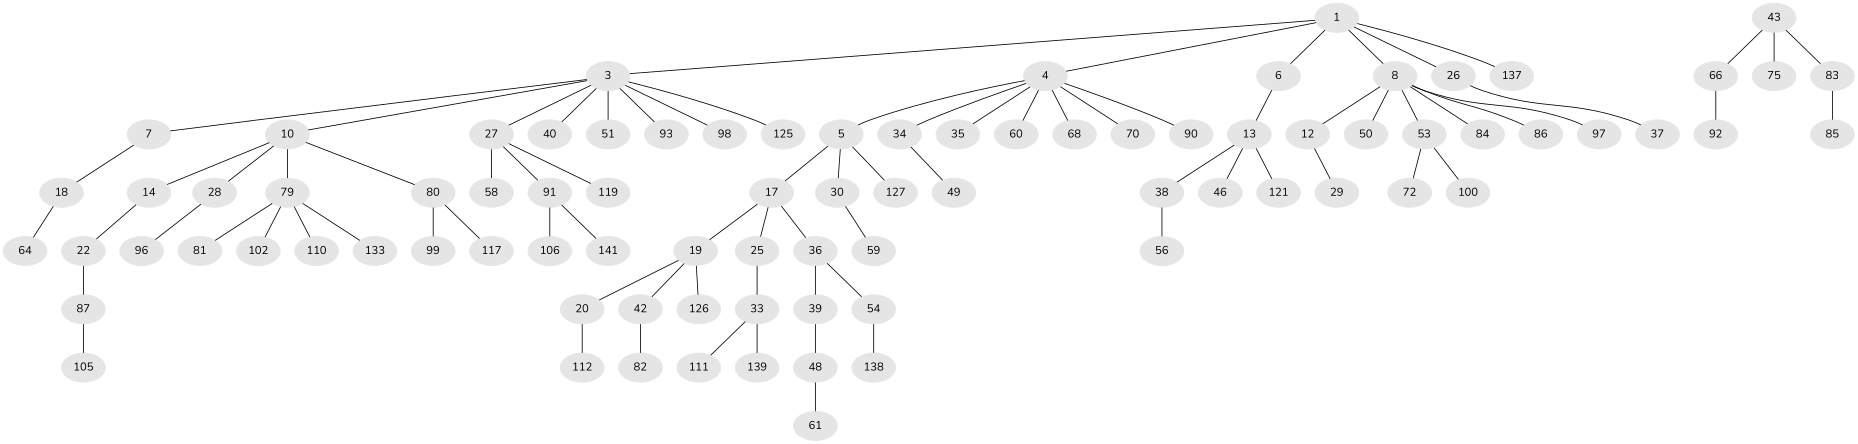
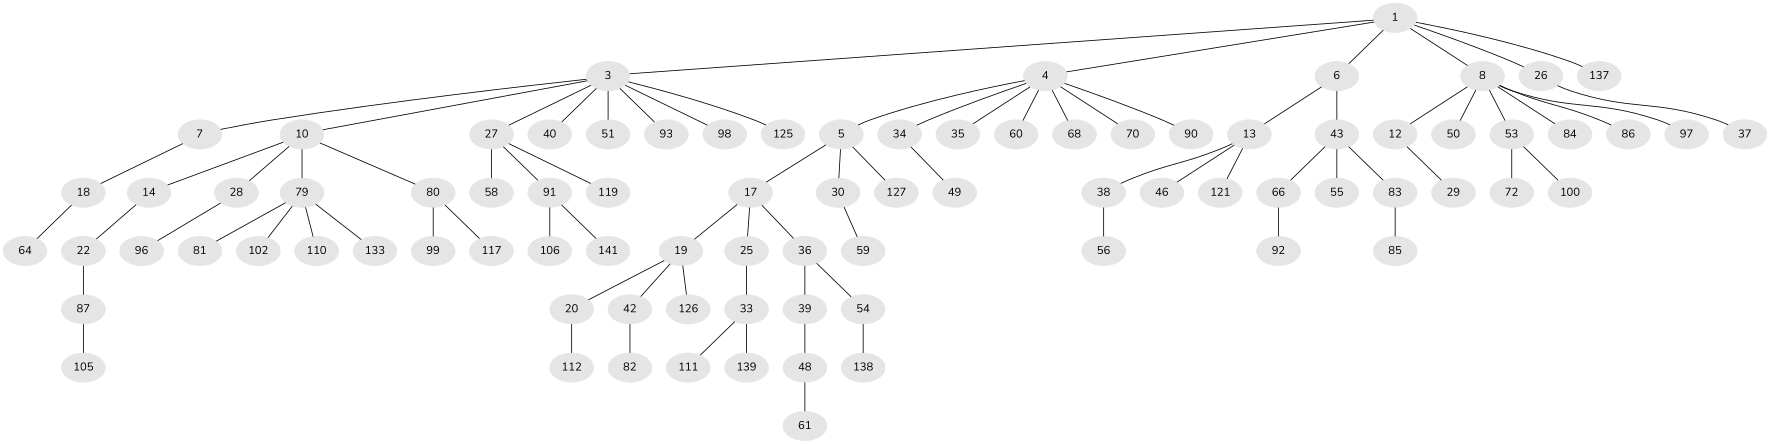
  graph {
    fontname=Nunito
    node [color=gray90 fontname=Nunito style=filled]
    edge [fontname=Nunito]
    1 [super="+2"]
    3 [super="+21+61"]
    4 [super="+23+74"]
    6 [super="+31"]
    8 [super="+9"]
    26
    137
    7
    10 [super="+95+16"]
    27 [super="+41+118"]
    40 [super="+69+57"]
    n12 [label=51]
    93
    98
    125 [super="+129"]
    5 [super="+78"]
    34
    35
    60
    68
    70 [super="+77"]
    90
    13 [super="+24+114+134+89"]
    43 [super="+62"]
    12 [super="+101+128"]
    50
    53
    84
    86
    97
    37
    18
    14 [super="+47"]
    28
    79
    80
    58 [super="+123"]
    91
    119 [super="+136"]
    17 [super="+45"]
    30
    127
    49
    19
    25
    36
    59
    38 [super="+44"]
    46
    121
    66
-   75
+   75 [label=55]
    83
    64
    29 [super="+107"]
    72
    100
    22
    96 [super="+104"]
    81
    102
    110
    133
    99
    117
    56
    87
    20
    42 [super="+130+73"]
    126
    33
    39 [super="+94"]
    54
    112 [super="+116"]
    82
    105
    111
    139
    106
    141
    48
    138
    n83 [label=61]
    92
    85 [super="+113"]
    1 -- 3
    1 -- 4
    1 -- 6
    1 -- 8
    1 -- 26
    1 -- 137
    3 -- 7
    3 -- 10
    3 -- 27
    3 -- 40
    3 -- n12
    3 -- 93
    3 -- 98
    3 -- 125
    4 -- 5
    4 -- 34
    4 -- 35
    4 -- 60
    4 -- 68
    4 -- 70
    4 -- 90
    6 -- 13
+   6 -- 43
    8 -- 12
    8 -- 50
    8 -- 53
    8 -- 84
    8 -- 86
    8 -- 97
    26 -- 37
    7 -- 18
    10 -- 14
    10 -- 28
    10 -- 79
    10 -- 80
    27 -- 58
    27 -- 91
    27 -- 119
    5 -- 17
    5 -- 30
    5 -- 127
    34 -- 49
    13 -- 38
    13 -- 46
    13 -- 121
    43 -- 66
    43 -- 75
    43 -- 83
    12 -- 29
    53 -- 72
    53 -- 100
    18 -- 64
    14 -- 22
    28 -- 96
    79 -- 81
    79 -- 102
    79 -- 110
    79 -- 133
    80 -- 99
    80 -- 117
    91 -- 106
    91 -- 141
    17 -- 19
    17 -- 25
    17 -- 36
    30 -- 59
    19 -- 20
    19 -- 42
    19 -- 126
    25 -- 33
    36 -- 39
    36 -- 54
    38 -- 56
    66 -- 92
    83 -- 85
    22 -- 87
    87 -- 105
    20 -- 112
    42 -- 82
    33 -- 111
    33 -- 139
    39 -- 48
    54 -- 138
    48 -- n83
  }
